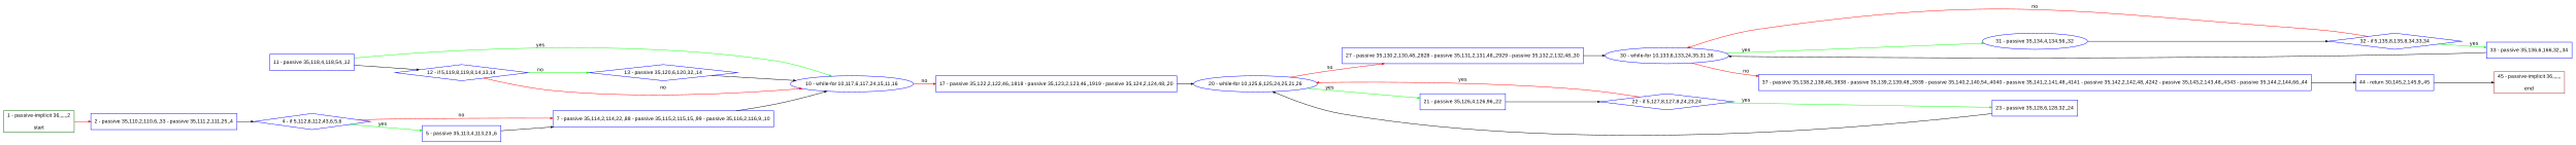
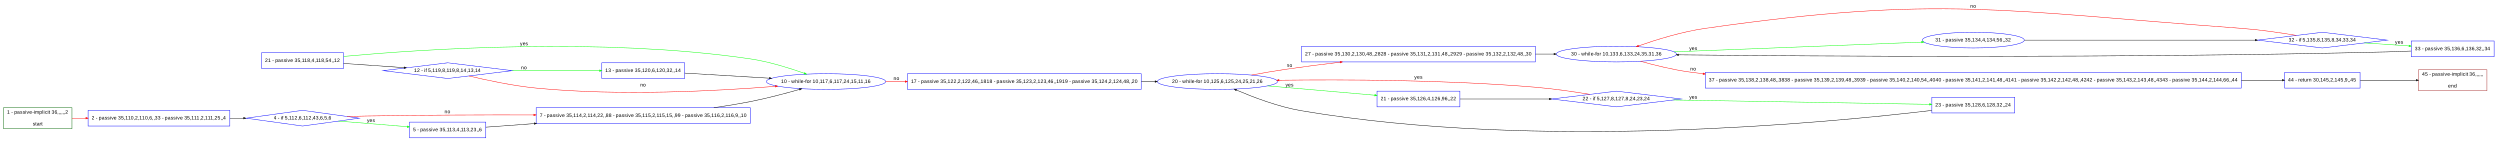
  digraph {
    bgcolor=white
    compound=true
    fillcolor="#FFFFCC"
    fontname=Arial
    fontsize=12
    pack=true
    packmode=clust
    rankdir=LR
    style="rounded,filled"
    node [color="#0000ff" compound=true fillcolor="#ffffff" fixedsize=false fontname=Arial fontsize=12 node_initialized=no shape=box style=filled]
    edge [arrowhead=normal arrowsize=0.5 arrowtail=none color="#000000" compound=true dir=forward fontcolor=black fontname=Arial fontsize=12]
    n1 [label="2 - passive 35,110,2,110,6,,33 - passive 35,111,2,111,25,,4"]
    n2 [label="4 - if 5,112,6,112,43,6,5,6" shape=diamond]
    n3 [label="5 - passive 35,113,4,113,23,,6"]
    n4 [label="7 - passive 35,114,2,114,22,,88 - passive 35,115,2,115,15,,99 - passive 35,116,2,116,9,,10"]
    n5 [color="#006400" label="1 - passive-implicit 36,,,,,,2\n\nstart"]
    n6 [label="10 - while-for 10,117,6,117,24,15,11,16" shape=oval]
    n7 [label="17 - passive 35,122,2,122,46,,1818 - passive 35,123,2,123,46,,1919 - passive 35,124,2,124,48,,20"]
-   n8 [label="11 - passive 35,118,4,118,54,,12"]
+   n8 [label="21 - passive 35,118,4,118,54,,12"]
    n9 [label="12 - if 5,119,8,119,8,14,13,14" shape=diamond]
    n10 [label="20 - while-for 10,125,6,125,24,25,21,26" shape=oval]
-   n11 [label="13 - passive 35,120,6,120,32,,14" shape=diamond]
+   n11 [label="13 - passive 35,120,6,120,32,,14"]
    n12 [label="21 - passive 35,126,4,126,96,,22"]
    n13 [label="27 - passive 35,130,2,130,48,,2828 - passive 35,131,2,131,48,,2929 - passive 35,132,2,132,48,,30"]
    n14 [label="22 - if 5,127,8,127,8,24,23,24" shape=diamond]
    n15 [label="30 - while-for 10,133,6,133,24,35,31,36" shape=oval]
    n16 [label="23 - passive 35,128,6,128,32,,24"]
    n17 [label="31 - passive 35,134,4,134,56,,32" shape=ellipse]
    n18 [label="37 - passive 35,138,2,138,48,,3838 - passive 35,139,2,139,48,,3939 - passive 35,140,2,140,54,,4040 - passive 35,141,2,141,48,,4141 - passive 35,142,2,142,48,,4242 - passive 35,143,2,143,48,,4343 - passive 35,144,2,144,66,,44"]
    n19 [label="32 - if 5,135,8,135,8,34,33,34" shape=diamond]
    n20 [label="44 - return 30,145,2,145,9,,45"]
-   n21 [label="33 - passive 35,136,6,166,32,,34"]
+   n21 [label="33 - passive 35,136,6,136,32,,34"]
    n22 [color="#a52a2a" label="45 - passive-implicit 36,,,,,,\n\nend"]
    n1 -> n2
    n2 -> n3 [color="#00ff00" label=yes]
    n2 -> n4 [color="#ff0000" label=no]
    n3 -> n4
    n4 -> n6
    n5 -> n1 [color="#ff0000"]
    n6 -> n7 [color="#ff0000" label=no]
    n7 -> n10
    n8 -> n6 [color="#00ff00" label=yes]
    n8 -> n9
    n9 -> n6 [color="#ff0000" label=no]
    n9 -> n11 [color="#00ff00" label=no]
    n10 -> n12 [color="#00ff00" label=yes]
    n10 -> n13 [color="#ff0000" label=no]
    n11 -> n6
    n12 -> n14
    n13 -> n15
    n14 -> n10 [color="#ff0000" label=yes]
    n14 -> n16 [color="#00ff00" label=yes]
    n15 -> n17 [color="#00ff00" label=yes]
    n15 -> n18 [color="#ff0000" label=no]
    n16 -> n10
    n17 -> n19
    n18 -> n20
    n19 -> n15 [color="#ff0000" label=no]
    n19 -> n21 [color="#00ff00" label=yes]
    n20 -> n22
    n21 -> n15
  }
